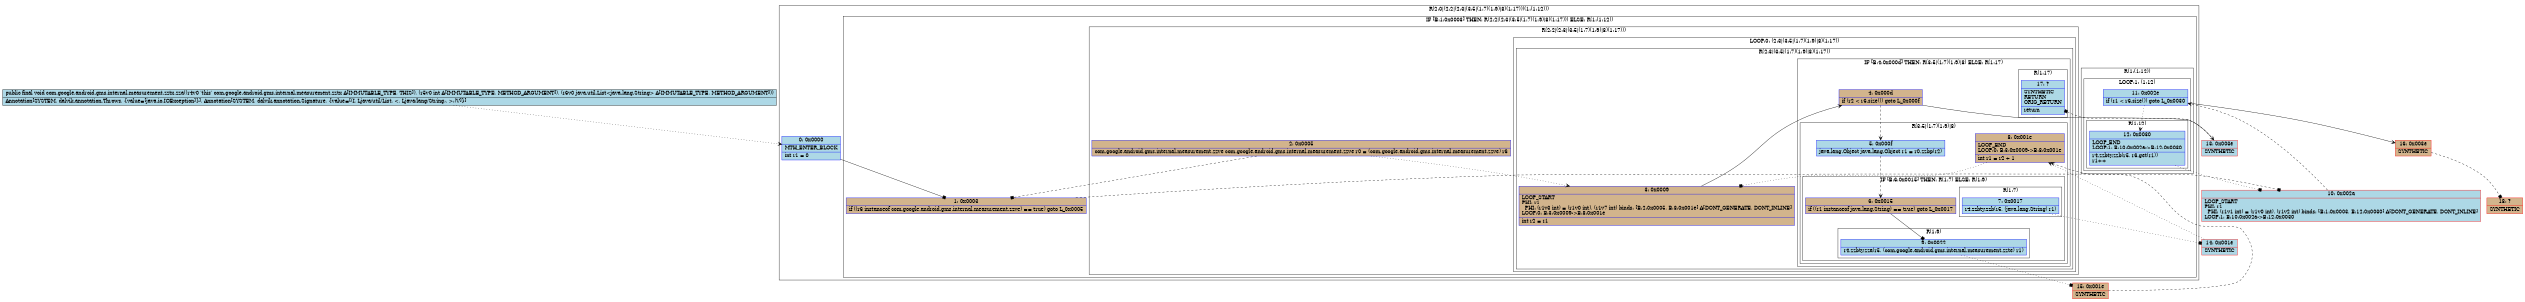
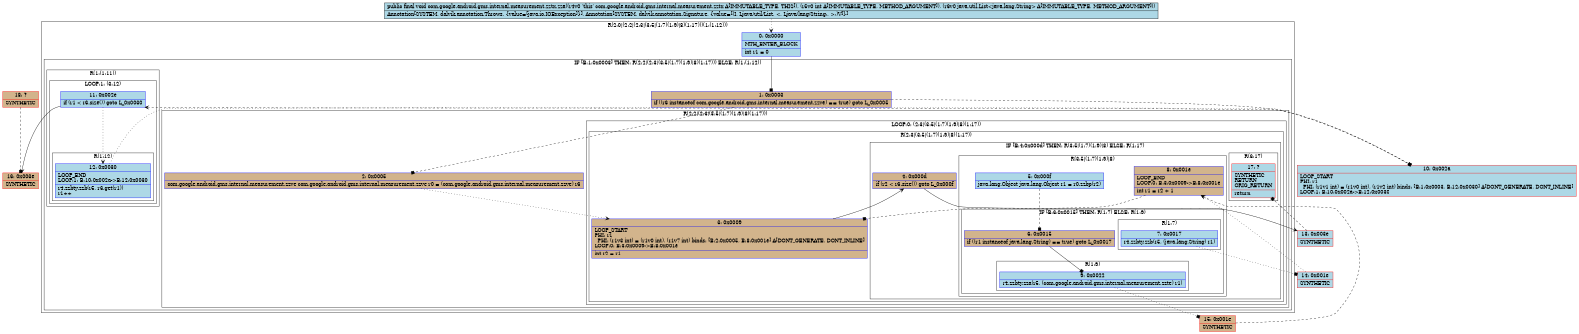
  digraph {
    node [color=blue fillcolor=lightblue shape=record style=filled]
    edge [arrowhead=box style=dotted]
    n1 [label="{7\:\ 0x0017|r4.zzbty.zzb(r5, (java.lang.String) r1)\l}"]
    n2 [label="{9\:\ 0x0022|r4.zzbty.zza(r5, (com.google.android.gms.internal.measurement.zzte) r1)\l}"]
    n3 [fillcolor=tan label="{6\:\ 0x0015|if ((r1 instanceof java.lang.String) == true) goto L_0x0017\l}"]
    n4 [label="{5\:\ 0x000f|java.lang.Object java.lang.Object r1 = r0.zzbp(r2)\l}"]
    n5 [fillcolor=tan label="{8\:\ 0x001e|LOOP_END\lLOOP:0: B:3:0x0009\-\>B:8:0x001e\l|int r1 = r2 + 1\l}"]
-   n6 [label="{17\:\ ?|SYNTHETIC\lRETURN\lORIG_RETURN\l|return\l}"]
+   n6 [color=red label="{17\:\ ?|SYNTHETIC\lRETURN\lORIG_RETURN\l|return\l}"]
    n7 [fillcolor=tan label="{4\:\ 0x000d|if (r2 \< r6.size()) goto L_0x000f\l}"]
    n8 [fillcolor=tan label="{3\:\ 0x0009|LOOP_START\lPHI: r1 \l  PHI: (r1v3 int) = (r1v0 int), (r1v7 int) binds: [B:2:0x0005, B:8:0x001e] A[DONT_GENERATE, DONT_INLINE]\lLOOP:0: B:3:0x0009\-\>B:8:0x001e\l|int r2 = r1\l}"]
    n9 [fillcolor=tan label="{2\:\ 0x0005|com.google.android.gms.internal.measurement.zzve com.google.android.gms.internal.measurement.zzve r0 = (com.google.android.gms.internal.measurement.zzve) r6\l}"]
    n10 [label="{12\:\ 0x0030|LOOP_END\lLOOP:1: B:10:0x002a\-\>B:12:0x0030\l|r4.zzbty.zzb(r5, r6.get(r1))\lr1++\l}"]
    n11 [label="{11\:\ 0x002e|if (r1 \< r6.size()) goto L_0x0030\l}"]
    n12 [fillcolor=tan label="{1\:\ 0x0003|if ((r6 instanceof com.google.android.gms.internal.measurement.zzve) == true) goto L_0x0005\l}"]
    n13 [label="{0\:\ 0x0000|MTH_ENTER_BLOCK\l|int r1 = 0\l}"]
    n14 [color=red label="{14\:\ 0x001e|SYNTHETIC\l}"]
    n15 [color=red fillcolor=tan label="{15\:\ 0x001e|SYNTHETIC\l}"]
    n16 [color=red label="{13\:\ 0x003e|SYNTHETIC\l}"]
    n17 [color=red label="{10\:\ 0x002a|LOOP_START\lPHI: r1 \l  PHI: (r1v1 int) = (r1v0 int), (r1v2 int) binds: [B:1:0x0003, B:12:0x0030] A[DONT_GENERATE, DONT_INLINE]\lLOOP:1: B:10:0x002a\-\>B:12:0x0030\l}"]
    n18 [color=red fillcolor=tan label="{16\:\ 0x003e|SYNTHETIC\l}"]
    n19 [color=red fillcolor=tan label="{18\:\ ?|SYNTHETIC\l}"]
    n20 [label="{public final void com.google.android.gms.internal.measurement.zztx.zza((r4v0 'this' com.google.android.gms.internal.measurement.zztx A[IMMUTABLE_TYPE, THIS]), (r5v0 int A[IMMUTABLE_TYPE, METHOD_ARGUMENT]), (r6v0 java.util.List\<java.lang.String\> A[IMMUTABLE_TYPE, METHOD_ARGUMENT]))  | Annotation[SYSTEM, dalvik.annotation.Throws, \{value=[java.io.IOException]\}], Annotation[SYSTEM, dalvik.annotation.Signature, \{value=[(I, Ljava\/util\/List, \<, Ljava\/lang\/String;, \>;)V]\}]\l}" color=""]
    subgraph cluster_1 {
      label="R(2:0|(2:2|(2:3|(3:5|(1:7)(1:9)|8)(1:17)))(1:(1:12)))"
      n13
      subgraph cluster_2 {
        label="IF [B:1:0x0003] THEN: R(2:2|(2:3|(3:5|(1:7)(1:9)|8)(1:17))) ELSE: R(1:(1:12))"
        n12
        subgraph cluster_3 {
          label="R(2:2|(2:3|(3:5|(1:7)(1:9)|8)(1:17)))"
          n9
          subgraph cluster_4 {
            label="LOOP:0: (2:3|(3:5|(1:7)(1:9)|8)(1:17))"
            subgraph cluster_5 {
              label="R(2:3|(3:5|(1:7)(1:9)|8)(1:17))"
              n8
              subgraph cluster_6 {
                label="IF [B:4:0x000d] THEN: R(3:5|(1:7)(1:9)|8) ELSE: R(1:17)"
                n7
                subgraph cluster_7 {
                  label="R(3:5|(1:7)(1:9)|8)"
                  n4
                  n5
                  subgraph cluster_8 {
                    label="IF [B:6:0x0015] THEN: R(1:7) ELSE: R(1:9)"
                    n3
                    subgraph cluster_9 {
                      label="R(1:7)"
                      n1
                    }
                    subgraph cluster_10 {
                      label="R(1:9)"
                      n2
                    }
                  }
                }
                subgraph cluster_11 {
-                 label="R(1:17)"
+                 label="R(6:17)"
                  n6
                }
              }
            }
          }
        }
        subgraph cluster_12 {
-         label="R(1:(1:12))"
+         label="R(1:(1:11))"
          subgraph cluster_13 {
-           label="LOOP:1: (1:12)"
+           label="LOOP:1: (3:12)"
            n11
            subgraph cluster_14 {
              label="R(1:12)"
              n10
            }
          }
        }
      }
    }
    n1 -> n14
    n2 -> n15
    n3 -> n2 [style=solid]
-   n4 -> n3 [arrowhead=vee style=dashed]
-   n5 -> n8
-   n7 -> n4 [arrowhead=vee style=dashed]
+   n4 -> n3 [style=dashed]
+   n5 -> n8 [style=dashed]
    n7 -> n16 [arrowhead=vee style=solid]
    n8 -> n7 [arrowhead=vee style=solid]
    n9 -> n8 [arrowhead=vee]
    n10 -> n17
    n11 -> n10 [arrowhead=vee]
    n11 -> n18 [arrowhead=vee style=solid]
-   n9 -> n12 [style=dashed]
+   n12 -> n9 [style=dashed]
    n12 -> n17 [style=dashed]
    n13 -> n12 [style=solid]
    n14 -> n5 [arrowhead=vee]
    n15 -> n5 [arrowhead=vee style=dashed]
    n16 -> n6 [style=dashed]
    n17 -> n11 [arrowhead=vee style=dashed]
-   n18 -> n19 [style=dashed]
+   n19 -> n18 [style=dashed]
    n20 -> n13 [arrowhead=vee]
  }
